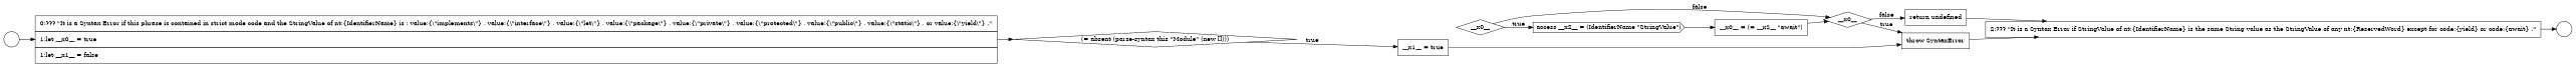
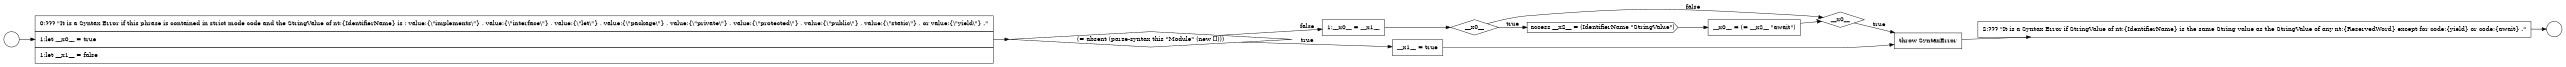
  digraph {
    rankdir=LR
    node [color=black fillcolor=white margin=0 shape=none style=filled]
    edge [color=black]
+   n1 [label=<<font color="black">     <table border="0" cellborder="1" cellspacing="0" cellpadding="10">       <tr><td align="left">1:__x0__ = __x1__</td></tr>     </table>   </font>>]
    n2 [label=<<font color="black">__x0__</font>> shape=diamond margin=""]
    n3 [label=<<font color="black">__x0__</font>> shape=diamond margin=""]
    n4 [label=<<font color="black">access __x2__ = (IdentifierName &quot;StringValue&quot;)</font>> shape=cds margin=""]
    n5 [label=" " shape=circle margin=""]
    n6 [label=<<font color="black">     <table border="0" cellborder="1" cellspacing="0" cellpadding="10">       <tr><td align="left">0:??? &quot;It is a Syntax Error if this phrase is contained in strict mode code and the StringValue of nt:{IdentifierName} is : value:{\&quot;implements\&quot;} , value:{\&quot;interface\&quot;} , value:{\&quot;let\&quot;} , value:{\&quot;package\&quot;} , value:{\&quot;private\&quot;} , value:{\&quot;protected\&quot;} , value:{\&quot;public\&quot;} , value:{\&quot;static\&quot;} , or value:{\&quot;yield\&quot;} .&quot;</td></tr>       <tr><td align="left">1:let __x0__ = true</td></tr>       <tr><td align="left">1:let __x1__ = false</td></tr>     </table>   </font>>]
    n7 [label=<<font color="black">(= absent (parse-syntax this &quot;Module&quot; (new [])))</font>> shape=diamond margin=""]
    n8 [label=<<font color="black">     <table border="0" cellborder="1" cellspacing="0" cellpadding="10">       <tr><td align="left">__x1__ = true</td></tr>     </table>   </font>>]
    n9 [label=<<font color="black">     <table border="0" cellborder="1" cellspacing="0" cellpadding="10">       <tr><td align="left">__x0__ = (= __x2__ &quot;await&quot;)</td></tr>     </table>   </font>>]
-   n10 [label=<<font color="black">     <table border="0" cellborder="1" cellspacing="0" cellpadding="10">       <tr><td align="left">return undefined</td></tr>     </table>   </font>>]
    n11 [label=<<font color="black">     <table border="0" cellborder="1" cellspacing="0" cellpadding="10">       <tr><td align="left">throw SyntaxError</td></tr>     </table>   </font>>]
    n12 [label=<<font color="black">     <table border="0" cellborder="1" cellspacing="0" cellpadding="10">       <tr><td align="left">2:??? &quot;It is a Syntax Error if StringValue of nt:{IdentifierName} is the same String value as the StringValue of any nt:{ReservedWord} except for code:{yield} or code:{await} .&quot;</td></tr>     </table>   </font>>]
    n13 [label=" " shape=circle margin=""]
+   n1 -> n2
    n2 -> n3 [label=<<font color="black">false</font>>]
    n2 -> n4 [label=<<font color="black">true</font>>]
-   n3 -> n10 [label=<<font color="black">false</font>>]
    n3 -> n11 [label=<<font color="black">true</font>>]
    n4 -> n9
    n6 -> n7
+   n7 -> n1 [label=<<font color="black">false</font>>]
    n7 -> n8 [label=<<font color="black">true</font>>]
    n8 -> n11
    n9 -> n3
-   n10 -> n12
    n11 -> n12
    n12 -> n5
    n13 -> n6
  }
